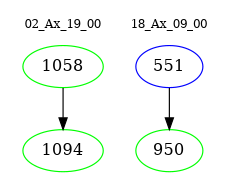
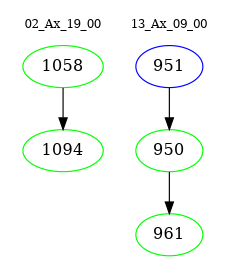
  digraph {
    node [color=green]
    edge [color=black]
    n1 [label=1058]
    n2 [label=1094]
-   n3 [color=blue label=551]
+   n3 [color=blue label=951]
    n4 [label=950]
+   n5 [label=961]
    subgraph cluster_1 {
      color=white
      fontsize=10
      label="02_Ax_19_00"
      n1
      n2
    }
    subgraph cluster_2 {
      color=white
      fontsize=10
-     label="18_Ax_09_00"
+     label="13_Ax_09_00"
      n3
      n4
+     n5
    }
    n1 -> n2
    n3 -> n4
+   n4 -> n5
  }
